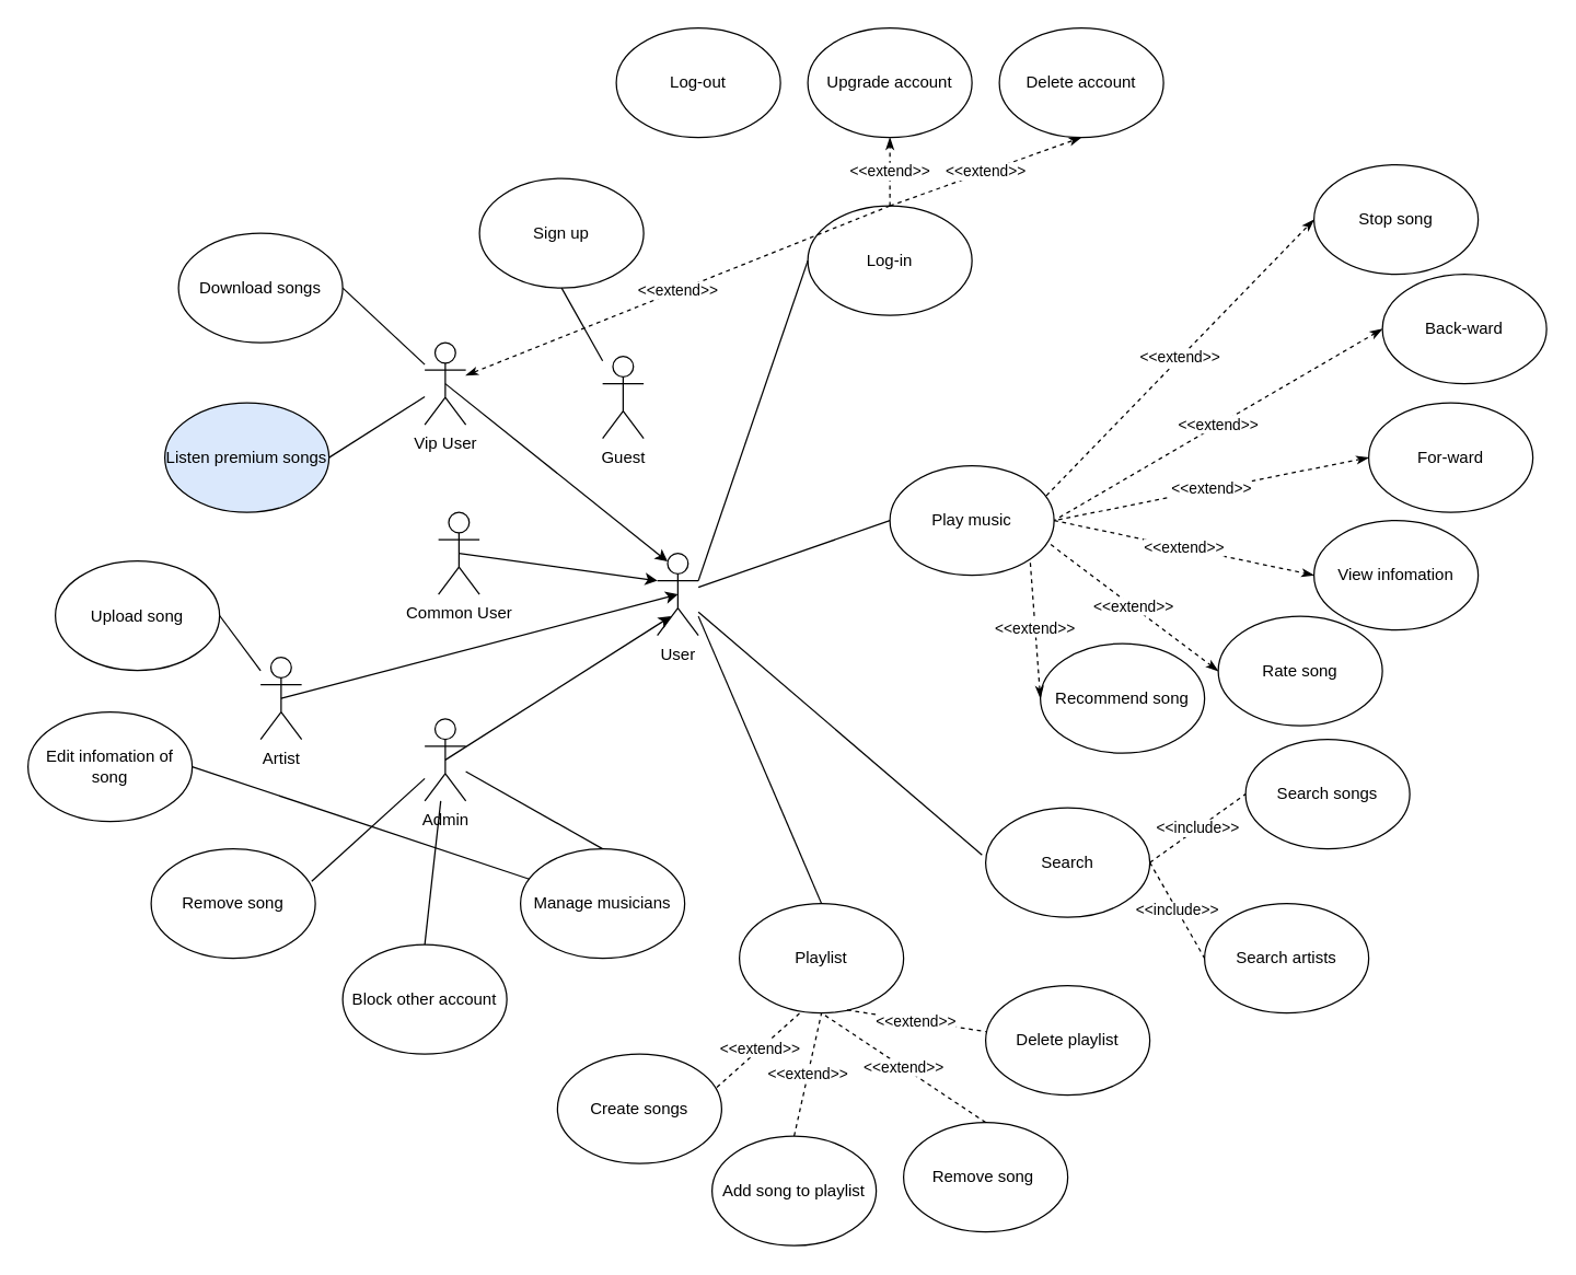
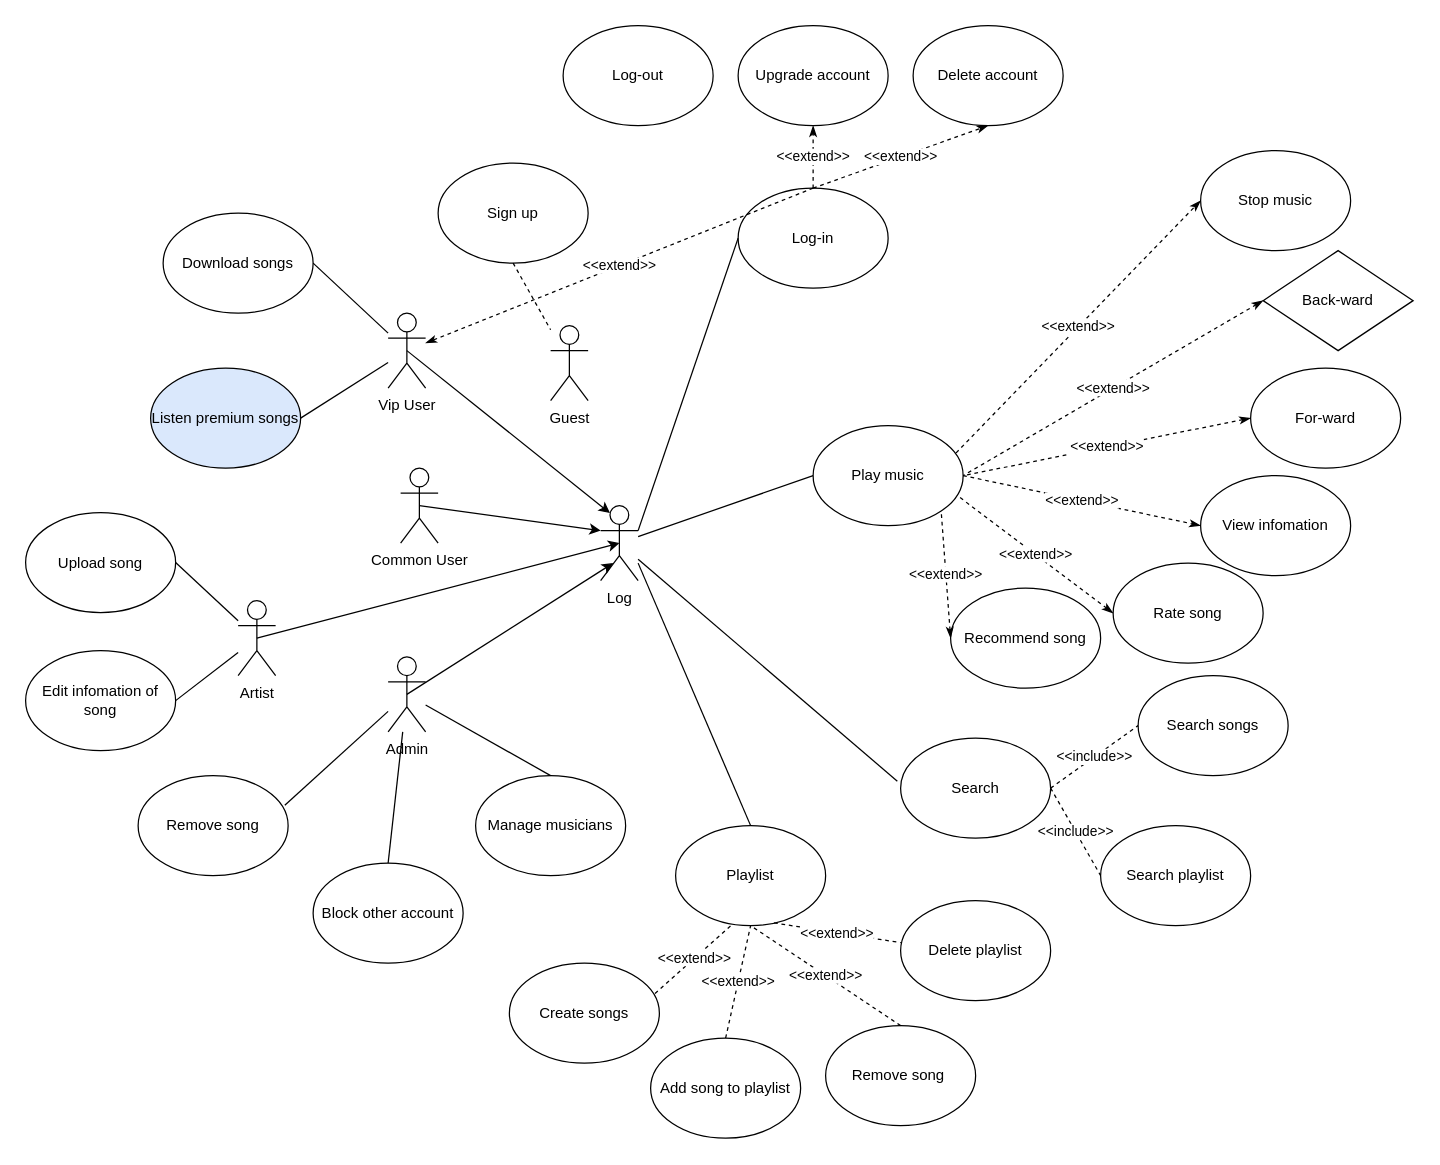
  <mxCell id="0" style=";html=1;" />
  <mxCell id="1" style=";html=1;" parent="0" />
- <mxCell id="2" value="User" style="shape=umlActor;verticalLabelPosition=bottom;verticalAlign=top;html=1;outlineConnect=0;" vertex="1" parent="1"><mxGeometry x="480" y="404" width="30" height="60" as="geometry" /></mxCell>
+ <mxCell id="2" value="Log" style="shape=umlActor;verticalLabelPosition=bottom;verticalAlign=top;html=1;outlineConnect=0;" vertex="1" parent="1"><mxGeometry x="480" y="404" width="30" height="60" as="geometry" /></mxCell>
  <mxCell id="3" value="Log-in" style="ellipse;whiteSpace=wrap;html=1;" vertex="1" parent="1"><mxGeometry x="590" y="150" width="120" height="80" as="geometry" /></mxCell>
  <mxCell id="4" value="Log-out" style="ellipse;whiteSpace=wrap;html=1;" vertex="1" parent="1"><mxGeometry x="450" y="20" width="120" height="80" as="geometry" /></mxCell>
  <mxCell id="5" value="Upgrade account" style="ellipse;whiteSpace=wrap;html=1;" vertex="1" parent="1"><mxGeometry x="590" y="20" width="120" height="80" as="geometry" /></mxCell>
  <mxCell id="6" value="" style="endArrow=none;html=1;rounded=0;entryX=0;entryY=0.5;entryDx=0;entryDy=0;exitX=1;exitY=0.333;exitDx=0;exitDy=0;exitPerimeter=0;" edge="1" parent="1" source="2" target="3"><mxGeometry width="50" height="50" relative="1" as="geometry"><mxPoint x="530" y="424" as="sourcePoint" /><mxPoint x="600" y="414" as="targetPoint" /></mxGeometry></mxCell>
  <mxCell id="7" value="&amp;lt;&amp;lt;extend&amp;gt;&amp;gt;" style="endArrow=classicThin;html=1;rounded=0;exitX=0.5;exitY=0;exitDx=0;exitDy=0;dashed=1;startArrow=none;startFill=0;endFill=1;" edge="1" parent="1" source="3" target="37"><mxGeometry width="50" height="50" relative="1" as="geometry"><mxPoint x="720" y="290" as="sourcePoint" /><mxPoint x="770" y="240" as="targetPoint" /></mxGeometry></mxCell>
  <mxCell id="8" value="&amp;lt;&amp;lt;extend&amp;gt;&amp;gt;" style="endArrow=classicThin;html=1;rounded=0;exitX=0.5;exitY=0;exitDx=0;exitDy=0;entryX=0.5;entryY=1;entryDx=0;entryDy=0;dashed=1;startArrow=none;startFill=0;endFill=1;" edge="1" parent="1" source="3" target="5"><mxGeometry width="50" height="50" relative="1" as="geometry"><mxPoint x="730" y="300" as="sourcePoint" /><mxPoint x="780" y="250" as="targetPoint" /></mxGeometry></mxCell>
  <mxCell id="9" value="Sign up" style="ellipse;whiteSpace=wrap;html=1;" vertex="1" parent="1"><mxGeometry x="350" y="130" width="120" height="80" as="geometry" /></mxCell>
  <mxCell id="10" value="Play music" style="ellipse;whiteSpace=wrap;html=1;" vertex="1" parent="1"><mxGeometry x="650" y="340" width="120" height="80" as="geometry" /></mxCell>
  <mxCell id="11" value="" style="endArrow=none;html=1;rounded=0;entryX=0;entryY=0.5;entryDx=0;entryDy=0;" edge="1" parent="1" source="2" target="10"><mxGeometry width="50" height="50" relative="1" as="geometry"><mxPoint x="540" y="470" as="sourcePoint" /><mxPoint x="590" y="420" as="targetPoint" /></mxGeometry></mxCell>
- <mxCell id="12" value="Stop song" style="ellipse;whiteSpace=wrap;html=1;" vertex="1" parent="1"><mxGeometry x="960" y="120" width="120" height="80" as="geometry" /></mxCell>
+ <mxCell id="12" value="Stop music" style="ellipse;whiteSpace=wrap;html=1;" vertex="1" parent="1"><mxGeometry x="960" y="120" width="120" height="80" as="geometry" /></mxCell>
  <mxCell id="13" value="View infomation" style="ellipse;whiteSpace=wrap;html=1;" vertex="1" parent="1"><mxGeometry x="960" y="380" width="120" height="80" as="geometry" /></mxCell>
  <mxCell id="14" value="Recommend song" style="ellipse;whiteSpace=wrap;html=1;" vertex="1" parent="1"><mxGeometry x="760" y="470" width="120" height="80" as="geometry" /></mxCell>
  <mxCell id="15" value="Rate song" style="ellipse;whiteSpace=wrap;html=1;" vertex="1" parent="1"><mxGeometry x="890" y="450" width="120" height="80" as="geometry" /></mxCell>
- <mxCell id="16" value="Back-ward" style="ellipse;whiteSpace=wrap;html=1;" vertex="1" parent="1"><mxGeometry x="1010" y="200" width="120" height="80" as="geometry" /></mxCell>
+ <mxCell id="16" value="Back-ward" style="rhombus;whiteSpace=wrap;html=1;" vertex="1" parent="1"><mxGeometry x="1010" y="200" width="120" height="80" as="geometry" /></mxCell>
  <mxCell id="17" value="For-ward" style="ellipse;whiteSpace=wrap;html=1;" vertex="1" parent="1"><mxGeometry x="1000" y="294" width="120" height="80" as="geometry" /></mxCell>
  <mxCell id="18" value="&amp;lt;&amp;lt;extend&amp;gt;&amp;gt;" style="endArrow=classicThin;html=1;rounded=0;exitX=0.953;exitY=0.273;exitDx=0;exitDy=0;entryX=0;entryY=0.5;entryDx=0;entryDy=0;exitPerimeter=0;dashed=1;startArrow=none;startFill=0;endFill=1;" edge="1" parent="1" source="10" target="12"><mxGeometry width="50" height="50" relative="1" as="geometry"><mxPoint x="750" y="460" as="sourcePoint" /><mxPoint x="800" y="410" as="targetPoint" /></mxGeometry></mxCell>
  <mxCell id="19" value="&amp;lt;&amp;lt;extend&amp;gt;&amp;gt;" style="endArrow=classicThin;html=1;rounded=0;exitX=1;exitY=0.5;exitDx=0;exitDy=0;entryX=0;entryY=0.5;entryDx=0;entryDy=0;dashed=1;startArrow=none;startFill=0;endFill=1;" edge="1" parent="1" source="10" target="13"><mxGeometry width="50" height="50" relative="1" as="geometry"><mxPoint x="720" y="430" as="sourcePoint" /><mxPoint x="750" y="380" as="targetPoint" /></mxGeometry></mxCell>
  <mxCell id="20" value="&amp;lt;&amp;lt;extend&amp;gt;&amp;gt;" style="endArrow=none;html=1;rounded=0;entryX=0.959;entryY=0.696;entryDx=0;entryDy=0;exitX=0;exitY=0.5;exitDx=0;exitDy=0;entryPerimeter=0;dashed=1;startArrow=classicThin;startFill=1;endFill=0;" edge="1" parent="1" source="15" target="10"><mxGeometry width="50" height="50" relative="1" as="geometry"><mxPoint x="560" y="510" as="sourcePoint" /><mxPoint x="610" y="460" as="targetPoint" /></mxGeometry></mxCell>
  <mxCell id="21" value="&amp;lt;&amp;lt;extend&amp;gt;&amp;gt;" style="endArrow=none;html=1;rounded=0;entryX=1;entryY=0.5;entryDx=0;entryDy=0;exitX=0;exitY=0.5;exitDx=0;exitDy=0;dashed=1;startArrow=classicThin;startFill=1;endFill=0;" edge="1" parent="1" source="17" target="10"><mxGeometry width="50" height="50" relative="1" as="geometry"><mxPoint x="530" y="610" as="sourcePoint" /><mxPoint x="580" y="560" as="targetPoint" /></mxGeometry></mxCell>
  <mxCell id="22" value="&amp;lt;&amp;lt;extend&amp;gt;&amp;gt;" style="endArrow=none;html=1;rounded=0;exitX=0;exitY=0.5;exitDx=0;exitDy=0;entryX=1;entryY=0.5;entryDx=0;entryDy=0;dashed=1;startArrow=classicThin;startFill=1;endFill=0;" edge="1" parent="1" source="16" target="10"><mxGeometry width="50" height="50" relative="1" as="geometry"><mxPoint x="500" y="570" as="sourcePoint" /><mxPoint x="810" y="300" as="targetPoint" /></mxGeometry></mxCell>
  <mxCell id="23" value="&amp;lt;&amp;lt;extend&amp;gt;&amp;gt;" style="endArrow=none;html=1;rounded=0;exitX=0;exitY=0.5;exitDx=0;exitDy=0;entryX=1;entryY=1;entryDx=0;entryDy=0;dashed=1;startArrow=classicThin;startFill=1;endFill=0;" edge="1" parent="1" source="14" target="10"><mxGeometry width="50" height="50" relative="1" as="geometry"><mxPoint x="430" y="590" as="sourcePoint" /><mxPoint x="810" y="300" as="targetPoint" /></mxGeometry></mxCell>
  <mxCell id="24" value="Delete account" style="ellipse;whiteSpace=wrap;html=1;" vertex="1" parent="1"><mxGeometry x="730" y="20" width="120" height="80" as="geometry" /></mxCell>
  <mxCell id="25" value="&amp;lt;&amp;lt;extend&amp;gt;&amp;gt;" style="endArrow=classicThin;html=1;rounded=0;entryX=0.5;entryY=1;entryDx=0;entryDy=0;dashed=1;startArrow=none;startFill=0;endFill=1;" edge="1" parent="1" target="24"><mxGeometry width="50" height="50" relative="1" as="geometry"><mxPoint x="650" y="150" as="sourcePoint" /><mxPoint x="860" y="170" as="targetPoint" /></mxGeometry></mxCell>
  <mxCell id="26" value="Playlist" style="ellipse;whiteSpace=wrap;html=1;" vertex="1" parent="1"><mxGeometry x="540" y="660" width="120" height="80" as="geometry" /></mxCell>
  <mxCell id="27" value="" style="endArrow=none;html=1;rounded=0;exitX=0.5;exitY=0;exitDx=0;exitDy=0;" edge="1" parent="1" source="26"><mxGeometry width="50" height="50" relative="1" as="geometry"><mxPoint x="390" y="620" as="sourcePoint" /><mxPoint x="510" y="450" as="targetPoint" /></mxGeometry></mxCell>
  <mxCell id="28" value="Create songs" style="ellipse;whiteSpace=wrap;html=1;" vertex="1" parent="1"><mxGeometry x="407" y="770" width="120" height="80" as="geometry" /></mxCell>
  <mxCell id="29" value="Add song to playlist" style="ellipse;whiteSpace=wrap;html=1;" vertex="1" parent="1"><mxGeometry x="520" y="830" width="120" height="80" as="geometry" /></mxCell>
  <mxCell id="30" value="Remove song&amp;nbsp;" style="ellipse;whiteSpace=wrap;html=1;" vertex="1" parent="1"><mxGeometry x="660" y="820" width="120" height="80" as="geometry" /></mxCell>
  <mxCell id="31" value="Delete playlist" style="ellipse;whiteSpace=wrap;html=1;" vertex="1" parent="1"><mxGeometry x="720" y="720" width="120" height="80" as="geometry" /></mxCell>
  <mxCell id="32" value="&amp;lt;&amp;lt;extend&amp;gt;&amp;gt;" style="endArrow=none;dashed=1;html=1;rounded=0;exitX=0.656;exitY=0.973;exitDx=0;exitDy=0;exitPerimeter=0;entryX=0.001;entryY=0.42;entryDx=0;entryDy=0;entryPerimeter=0;" edge="1" parent="1" source="26" target="31"><mxGeometry width="50" height="50" relative="1" as="geometry"><mxPoint x="593" y="760" as="sourcePoint" /><mxPoint x="643" y="710" as="targetPoint" /></mxGeometry></mxCell>
  <mxCell id="33" value="&amp;lt;&amp;lt;extend&amp;gt;&amp;gt;" style="endArrow=none;dashed=1;html=1;rounded=0;entryX=0.5;entryY=1;entryDx=0;entryDy=0;exitX=0.5;exitY=0;exitDx=0;exitDy=0;" edge="1" parent="1" source="30" target="26"><mxGeometry width="50" height="50" relative="1" as="geometry"><mxPoint x="543" y="840" as="sourcePoint" /><mxPoint x="593" y="790" as="targetPoint" /></mxGeometry></mxCell>
  <mxCell id="34" value="&amp;lt;&amp;lt;extend&amp;gt;&amp;gt;" style="endArrow=none;dashed=1;html=1;rounded=0;entryX=0.5;entryY=1;entryDx=0;entryDy=0;exitX=0.5;exitY=0;exitDx=0;exitDy=0;" edge="1" parent="1" source="29" target="26"><mxGeometry width="50" height="50" relative="1" as="geometry"><mxPoint x="513" y="800" as="sourcePoint" /><mxPoint x="563" y="750" as="targetPoint" /></mxGeometry></mxCell>
  <mxCell id="35" value="&amp;lt;&amp;lt;extend&amp;gt;&amp;gt;" style="endArrow=none;dashed=1;html=1;rounded=0;entryX=0.382;entryY=0.982;entryDx=0;entryDy=0;exitX=0.971;exitY=0.304;exitDx=0;exitDy=0;exitPerimeter=0;entryPerimeter=0;" edge="1" parent="1" source="28" target="26"><mxGeometry width="50" height="50" relative="1" as="geometry"><mxPoint x="478" y="780" as="sourcePoint" /><mxPoint x="528" y="730" as="targetPoint" /></mxGeometry></mxCell>
  <mxCell id="36" value="Common User" style="shape=umlActor;verticalLabelPosition=bottom;verticalAlign=top;html=1;outlineConnect=0;" vertex="1" parent="1"><mxGeometry x="320" y="374" width="30" height="60" as="geometry" /></mxCell>
  <mxCell id="37" value="Vip User" style="shape=umlActor;verticalLabelPosition=bottom;verticalAlign=top;html=1;outlineConnect=0;" vertex="1" parent="1"><mxGeometry x="310" y="250" width="30" height="60" as="geometry" /></mxCell>
  <mxCell id="38" value="Artist" style="shape=umlActor;verticalLabelPosition=bottom;verticalAlign=top;html=1;outlineConnect=0;" vertex="1" parent="1"><mxGeometry x="190" y="480" width="30" height="60" as="geometry" /></mxCell>
  <mxCell id="39" value="Admin" style="shape=umlActor;verticalLabelPosition=bottom;verticalAlign=top;html=1;outlineConnect=0;" vertex="1" parent="1"><mxGeometry x="310" y="525" width="30" height="60" as="geometry" /></mxCell>
  <mxCell id="40" value="" style="endArrow=classic;html=1;rounded=0;exitX=0.5;exitY=0.5;exitDx=0;exitDy=0;exitPerimeter=0;" edge="1" parent="1" source="39"><mxGeometry width="50" height="50" relative="1" as="geometry"><mxPoint x="360" y="680" as="sourcePoint" /><mxPoint x="490" y="450" as="targetPoint" /></mxGeometry></mxCell>
  <mxCell id="41" value="" style="endArrow=classic;html=1;rounded=0;exitX=0.5;exitY=0.5;exitDx=0;exitDy=0;exitPerimeter=0;entryX=0.5;entryY=0.5;entryDx=0;entryDy=0;entryPerimeter=0;" edge="1" parent="1" source="38" target="2"><mxGeometry width="50" height="50" relative="1" as="geometry"><mxPoint x="310" y="570" as="sourcePoint" /><mxPoint x="360" y="520" as="targetPoint" /></mxGeometry></mxCell>
  <mxCell id="42" value="" style="endArrow=classic;html=1;rounded=0;exitX=0.5;exitY=0.5;exitDx=0;exitDy=0;exitPerimeter=0;entryX=0.25;entryY=0.1;entryDx=0;entryDy=0;entryPerimeter=0;" edge="1" parent="1" source="37" target="2"><mxGeometry width="50" height="50" relative="1" as="geometry"><mxPoint x="70" y="390" as="sourcePoint" /><mxPoint x="120" y="340" as="targetPoint" /></mxGeometry></mxCell>
  <mxCell id="43" value="" style="endArrow=classic;html=1;rounded=0;exitX=0.5;exitY=0.5;exitDx=0;exitDy=0;exitPerimeter=0;entryX=0;entryY=0.333;entryDx=0;entryDy=0;entryPerimeter=0;" edge="1" parent="1" source="36" target="2"><mxGeometry width="50" height="50" relative="1" as="geometry"><mxPoint x="80" y="420" as="sourcePoint" /><mxPoint x="130" y="370" as="targetPoint" /></mxGeometry></mxCell>
  <mxCell id="44" value="Block other account" style="ellipse;whiteSpace=wrap;html=1;" vertex="1" parent="1"><mxGeometry x="250" y="690" width="120" height="80" as="geometry" /></mxCell>
  <mxCell id="45" value="Manage musicians" style="ellipse;whiteSpace=wrap;html=1;" vertex="1" parent="1"><mxGeometry x="380" y="620" width="120" height="80" as="geometry" /></mxCell>
  <mxCell id="46" value="" style="endArrow=none;html=1;rounded=0;exitX=0.5;exitY=0;exitDx=0;exitDy=0;" edge="1" parent="1" source="44" target="39"><mxGeometry width="50" height="50" relative="1" as="geometry"><mxPoint x="-75" y="690" as="sourcePoint" /><mxPoint x="-25" y="640" as="targetPoint" /></mxGeometry></mxCell>
  <mxCell id="47" value="" style="endArrow=none;html=1;rounded=0;exitX=0.5;exitY=0;exitDx=0;exitDy=0;" edge="1" parent="1" source="45" target="39"><mxGeometry width="50" height="50" relative="1" as="geometry"><mxPoint x="135" y="710" as="sourcePoint" /><mxPoint x="185" y="660" as="targetPoint" /></mxGeometry></mxCell>
  <mxCell id="48" value="Search" style="ellipse;whiteSpace=wrap;html=1;" vertex="1" parent="1"><mxGeometry x="720" y="590" width="120" height="80" as="geometry" /></mxCell>
  <mxCell id="49" value="Search songs" style="ellipse;whiteSpace=wrap;html=1;" vertex="1" parent="1"><mxGeometry x="910" y="540" width="120" height="80" as="geometry" /></mxCell>
- <mxCell id="50" value="Search artists" style="ellipse;whiteSpace=wrap;html=1;" vertex="1" parent="1"><mxGeometry x="880" y="660" width="120" height="80" as="geometry" /></mxCell>
+ <mxCell id="50" value="Search playlist" style="ellipse;whiteSpace=wrap;html=1;" vertex="1" parent="1"><mxGeometry x="880" y="660" width="120" height="80" as="geometry" /></mxCell>
  <mxCell id="51" value="&amp;lt;&amp;lt;include&amp;gt;&amp;gt;" style="endArrow=none;dashed=1;html=1;rounded=0;exitX=1;exitY=0.5;exitDx=0;exitDy=0;entryX=0;entryY=0.5;entryDx=0;entryDy=0;" edge="1" parent="1" source="48" target="50"><mxGeometry width="50" height="50" relative="1" as="geometry"><mxPoint x="830" y="780" as="sourcePoint" /><mxPoint x="880" y="730" as="targetPoint" /></mxGeometry></mxCell>
  <mxCell id="52" value="&amp;lt;&amp;lt;include&amp;gt;&amp;gt;" style="endArrow=none;dashed=1;html=1;rounded=0;exitX=1;exitY=0.5;exitDx=0;exitDy=0;entryX=0;entryY=0.5;entryDx=0;entryDy=0;" edge="1" parent="1" source="48" target="49"><mxGeometry width="50" height="50" relative="1" as="geometry"><mxPoint x="740" y="550" as="sourcePoint" /><mxPoint x="790" y="500" as="targetPoint" /></mxGeometry></mxCell>
  <mxCell id="53" value="" style="endArrow=none;html=1;rounded=0;entryX=-0.022;entryY=0.431;entryDx=0;entryDy=0;entryPerimeter=0;" edge="1" parent="1" source="2" target="48"><mxGeometry width="50" height="50" relative="1" as="geometry"><mxPoint x="600" y="550" as="sourcePoint" /><mxPoint x="650" y="500" as="targetPoint" /></mxGeometry></mxCell>
  <mxCell id="54" value="Download songs" style="ellipse;whiteSpace=wrap;html=1;" vertex="1" parent="1"><mxGeometry x="130" y="170" width="120" height="80" as="geometry" /></mxCell>
  <mxCell id="55" value="Listen premium songs" style="ellipse;whiteSpace=wrap;html=1;fillColor=#dae8fc;" vertex="1" parent="1"><mxGeometry x="120" y="294" width="120" height="80" as="geometry" /></mxCell>
  <mxCell id="56" value="" style="endArrow=none;html=1;rounded=0;entryX=1;entryY=0.5;entryDx=0;entryDy=0;" edge="1" parent="1" source="37" target="54"><mxGeometry width="50" height="50" relative="1" as="geometry"><mxPoint x="40" y="320" as="sourcePoint" /><mxPoint x="90" y="270" as="targetPoint" /></mxGeometry></mxCell>
  <mxCell id="57" value="" style="endArrow=none;html=1;rounded=0;exitX=1;exitY=0.5;exitDx=0;exitDy=0;" edge="1" parent="1" source="55" target="37"><mxGeometry width="50" height="50" relative="1" as="geometry"><mxPoint x="60" y="370" as="sourcePoint" /><mxPoint x="110" y="320" as="targetPoint" /></mxGeometry></mxCell>
- <mxCell id="58" value="Upload song" style="ellipse;whiteSpace=wrap;html=1;" vertex="1" parent="1"><mxGeometry x="40" y="409.5" width="120" height="80" as="geometry" /></mxCell>
+ <mxCell id="58" value="Upload song" style="ellipse;whiteSpace=wrap;html=1;" vertex="1" parent="1"><mxGeometry x="20" y="409.5" width="120" height="80" as="geometry" /></mxCell>
  <mxCell id="59" value="Edit infomation of song" style="ellipse;whiteSpace=wrap;html=1;" vertex="1" parent="1"><mxGeometry x="20" y="520" width="120" height="80" as="geometry" /></mxCell>
  <mxCell id="60" value="Remove song" style="ellipse;whiteSpace=wrap;html=1;" vertex="1" parent="1"><mxGeometry x="110" y="620" width="120" height="80" as="geometry" /></mxCell>
  <mxCell id="61" value="" style="endArrow=none;html=1;rounded=0;exitX=0.978;exitY=0.296;exitDx=0;exitDy=0;exitPerimeter=0;" edge="1" parent="1" source="60" target="39"><mxGeometry width="50" height="50" relative="1" as="geometry"><mxPoint x="-50" y="790" as="sourcePoint" /><mxPoint x="0" y="740" as="targetPoint" /></mxGeometry></mxCell>
  <mxCell id="62" value="" style="endArrow=none;html=1;rounded=0;entryX=1;entryY=0.5;entryDx=0;entryDy=0;" edge="1" parent="1" source="38" target="58"><mxGeometry width="50" height="50" relative="1" as="geometry"><mxPoint x="-110" y="540" as="sourcePoint" /><mxPoint x="-60" y="490" as="targetPoint" /></mxGeometry></mxCell>
- <mxCell id="63" value="" style="endArrow=none;html=1;rounded=0;exitX=1;exitY=0.5;exitDx=0;exitDy=0;" edge="1" parent="1" source="59" target="45"><mxGeometry width="50" height="50" relative="1" as="geometry"><mxPoint x="-180" y="570" as="sourcePoint" /><mxPoint x="-130" y="520" as="targetPoint" /></mxGeometry></mxCell>
+ <mxCell id="63" value="" style="endArrow=none;html=1;rounded=0;exitX=1;exitY=0.5;exitDx=0;exitDy=0;" edge="1" parent="1" source="59" target="38"><mxGeometry width="50" height="50" relative="1" as="geometry"><mxPoint x="-180" y="570" as="sourcePoint" /><mxPoint x="-130" y="520" as="targetPoint" /></mxGeometry></mxCell>
  <mxCell id="64" value="Guest" style="shape=umlActor;verticalLabelPosition=bottom;verticalAlign=top;html=1;outlineConnect=0;" vertex="1" parent="1"><mxGeometry x="440" y="260" width="30" height="60" as="geometry" /></mxCell>
- <mxCell id="65" value="" style="endArrow=none;html=1;rounded=0;exitX=0.5;exitY=1;exitDx=0;exitDy=0;" edge="1" parent="1" source="9" target="64"><mxGeometry width="50" height="50" relative="1" as="geometry"><mxPoint x="630" y="510" as="sourcePoint" /><mxPoint x="680" y="460" as="targetPoint" /></mxGeometry></mxCell>
+ <mxCell id="65" value="" style="endArrow=none;html=1;rounded=0;exitX=0.5;exitY=1;exitDx=0;exitDy=0;dashed=1;" edge="1" parent="1" source="9" target="64"><mxGeometry width="50" height="50" relative="1" as="geometry"><mxPoint x="630" y="510" as="sourcePoint" /><mxPoint x="680" y="460" as="targetPoint" /></mxGeometry></mxCell>
